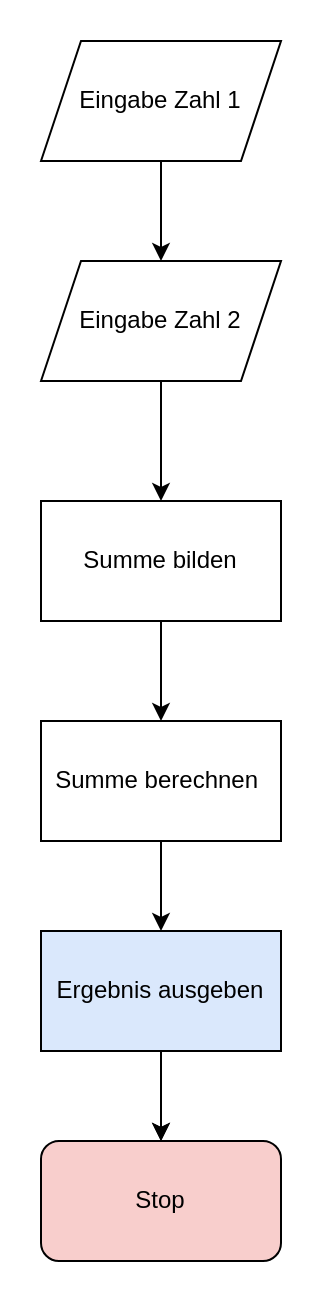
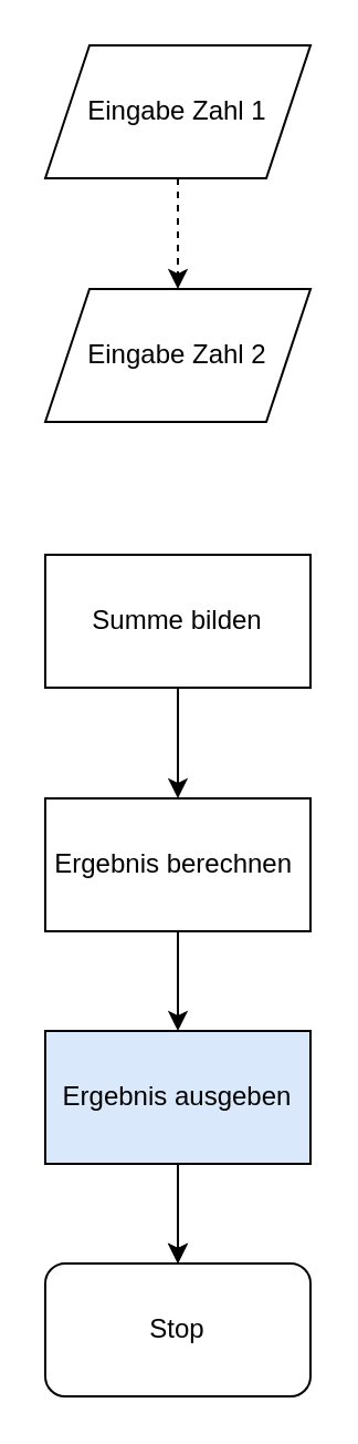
  <mxCell id="0" />
  <mxCell id="1" parent="0" />
- <mxCell id="2" value="Stop" style="rounded=1;whiteSpace=wrap;html=1;fillColor=#f8cecc;" vertex="1" parent="1"><mxGeometry x="20" y="570" width="120" height="60" as="geometry" /></mxCell>
- <mxCell id="3" style="edgeStyle=none;html=1;entryX=0.5;entryY=0;entryDx=0;entryDy=0;" edge="1" parent="1" source="4" target="6"><mxGeometry relative="1" as="geometry" /></mxCell>
+ <mxCell id="2" value="Stop" style="rounded=1;whiteSpace=wrap;html=1;" vertex="1" parent="1"><mxGeometry x="20" y="570" width="120" height="60" as="geometry" /></mxCell>
+ <mxCell id="3" style="edgeStyle=none;html=1;entryX=0.5;entryY=0;entryDx=0;entryDy=0;dashed=1;" edge="1" parent="1" source="4" target="6"><mxGeometry relative="1" as="geometry" /></mxCell>
  <mxCell id="4" value="Eingabe Zahl 1" style="shape=parallelogram;perimeter=parallelogramPerimeter;whiteSpace=wrap;html=1;fixedSize=1;" vertex="1" parent="1"><mxGeometry x="20" y="20" width="120" height="60" as="geometry" /></mxCell>
- <mxCell id="5" style="edgeStyle=none;html=1;entryX=0.5;entryY=0;entryDx=0;entryDy=0;" edge="1" parent="1" source="6" target="8"><mxGeometry relative="1" as="geometry" /></mxCell>
  <mxCell id="6" value="Eingabe Zahl 2" style="shape=parallelogram;perimeter=parallelogramPerimeter;whiteSpace=wrap;html=1;fixedSize=1;" vertex="1" parent="1"><mxGeometry x="20" y="130" width="120" height="60" as="geometry" /></mxCell>
  <mxCell id="7" style="edgeStyle=none;html=1;entryX=0.5;entryY=0;entryDx=0;entryDy=0;" edge="1" parent="1" source="8" target="10"><mxGeometry relative="1" as="geometry" /></mxCell>
  <mxCell id="8" value="Summe bilden" style="rounded=0;whiteSpace=wrap;html=1;" vertex="1" parent="1"><mxGeometry x="20" y="250" width="120" height="60" as="geometry" /></mxCell>
  <mxCell id="9" style="edgeStyle=none;html=1;entryX=0.5;entryY=0;entryDx=0;entryDy=0;" edge="1" parent="1" source="10" target="13"><mxGeometry relative="1" as="geometry" /></mxCell>
- <mxCell id="10" value="Summe berechnen&amp;nbsp;" style="rounded=0;whiteSpace=wrap;html=1;" vertex="1" parent="1"><mxGeometry x="20" y="360" width="120" height="60" as="geometry" /></mxCell>
+ <mxCell id="10" value="Ergebnis berechnen&amp;nbsp;" style="rounded=0;whiteSpace=wrap;html=1;" vertex="1" parent="1"><mxGeometry x="20" y="360" width="120" height="60" as="geometry" /></mxCell>
  <mxCell id="11" value="" style="edgeStyle=none;html=1;" edge="1" parent="1" source="13" target="2"><mxGeometry relative="1" as="geometry" /></mxCell>
  <mxCell id="12" style="edgeStyle=none;html=1;entryX=0.5;entryY=0;entryDx=0;entryDy=0;" edge="1" parent="1" source="13" target="2"><mxGeometry relative="1" as="geometry" /></mxCell>
  <mxCell id="13" value="Ergebnis ausgeben" style="rounded=0;whiteSpace=wrap;html=1;fillColor=#dae8fc;" vertex="1" parent="1"><mxGeometry x="20" y="465" width="120" height="60" as="geometry" /></mxCell>
